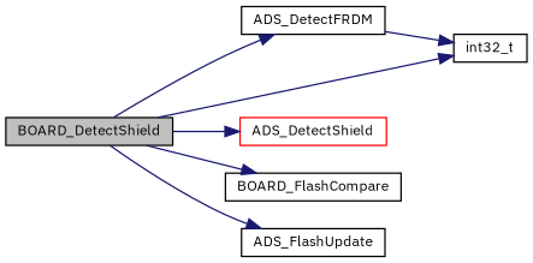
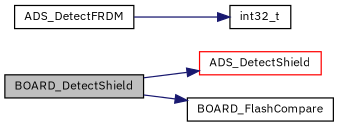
  digraph {
    fontname="IBM Plex Sans"
    rankdir=LR
    node [color=black fillcolor=white fontname="IBM Plex Sans" fontsize=10 shape=record style=filled]
    edge [color=midnightblue fontname="IBM Plex Sans" fontsize=10 labelfontname=Helvetica labelfontsize=10 style=solid]
    n1 [fillcolor=grey75 fontcolor=black height=0.2 label=BOARD_DetectShield width=0.4]
    n2 [height=0.2 label=ADS_DetectFRDM width=0.4]
    n3 [height=0.2 label=int32_t width=0.4]
    n4 [color=red height=0.2 label=ADS_DetectShield width=0.4]
    n5 [height=0.2 label=BOARD_FlashCompare width=0.4]
-   n6 [height=0.2 label=ADS_FlashUpdate width=0.4]
-   n1 -> n2
-   n1 -> n3
    n1 -> n4
    n1 -> n5
-   n1 -> n6
    n2 -> n3
  }
